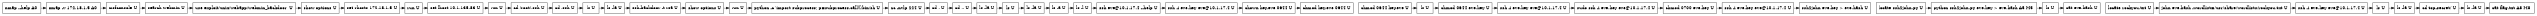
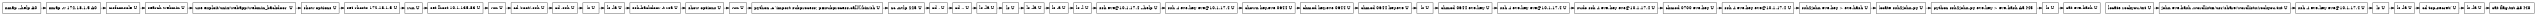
  digraph {
    rankdir=TB
    node [shape=box]
    edge [constraint=false]
    n1 [label="nmap --help A0 "]
    n2 [label="nmap -v 172.18.1.5 A0 "]
    n3 [label="msfconsole U"]
    n4 [label="search webmin U"]
    n5 [label="use exploit/unix/webapp/webmin_backdoor  U"]
    n6 [label="show options U"]
    n7 [label="set rhosts 172.18.1.5 U"]
    n8 [label="run U"]
    n9 [label="set lhost 10.1.135.83 U"]
    n10 [label="run U"]
    n11 [label="cd /root/.ssh U"]
    n12 [label="cd .ssh U"]
    n13 [label="ls U"]
    n14 [label="ls -la U"]
    n15 [label="ssh-backdoor -t rsa U"]
    n16 [label="show options U"]
    n17 [label="run U"]
    n18 [label="python -c 'import subprocess; p=subprocess.call([/bin/sh U"]
-   n19 [label="nc -nvlp 224 U"]
+   n19 [label="nc -nvlp 225 U"]
    n20 [label="cd . U"]
    n21 [label="cd .. U"]
    n22 [label="ls -la U"]
    n23 [label="ls U"]
    n24 [label="ls -la U"]
    n25 [label="ls -a U"]
    n26 [label="ls -l U"]
    n27 [label="ssh eve@10.1.17.4 --help U"]
    n28 [label="ssh -i eve.key eve@10.1.17.4 U"]
    n29 [label="chown key.eve 0644 U"]
    n30 [label="chmod key.eve 0644 U"]
    n31 [label="chmod 0644 key.eve U"]
    n32 [label="ls U"]
    n33 [label="chmod 0644 eve.key U"]
    n34 [label="ssh -i eve.key eve@10.1.17.4 U"]
    n35 [label="sudo ssh -i eve.key eve@10.1.17.4 U"]
    n36 [label="chmod 0700 eve.key U"]
    n37 [label="ssh -i eve.key eve@10.1.17.4 U"]
    n38 [label="ssh2john eve.key > eve.hash U"]
    n39 [label="locate ssh2john.py U"]
    n40 [label="python ssh2john.py eve.key > eve.hash A5 M5 "]
    n41 [label="ls U"]
    n42 [label="cat eve.hash U"]
    n43 [label="locate rockyou.txt U"]
    n44 [label="john eve.hash -wordlist=/usr/share/wordlists/rockyou.txt U"]
    n45 [label="ssh -i eve.key eve@10.1.17.4 U"]
    n46 [label="ls U"]
    n47 [label="ls -la U"]
    n48 [label="cd top-secret/ U"]
    n49 [label="ls -la U"]
    n50 [label="cat flag.txt A8 M8 "]
    n1 -> n2
    n2 -> n3
    n3 -> n4
    n4 -> n5
    n5 -> n6
    n6 -> n7
    n7 -> n8
    n8 -> n9
    n9 -> n10
    n10 -> n11
    n11 -> n12
    n12 -> n13
    n13 -> n14
    n14 -> n15
    n15 -> n16
    n16 -> n17
    n17 -> n18
    n18 -> n19
    n19 -> n20
    n20 -> n21
    n21 -> n22
    n22 -> n23
    n23 -> n24
    n24 -> n25
    n25 -> n26
    n26 -> n27
    n27 -> n28
    n28 -> n29
    n29 -> n30
+   n30 -> n31
    n31 -> n32
    n32 -> n33
    n33 -> n34
    n34 -> n35
    n35 -> n36
    n36 -> n37
    n37 -> n38
+   n38 -> n39
    n39 -> n40
    n40 -> n41
    n41 -> n42
    n43 -> n44
    n44 -> n45
    n45 -> n46
    n46 -> n47
    n47 -> n48
    n48 -> n49
    n49 -> n50
  }
